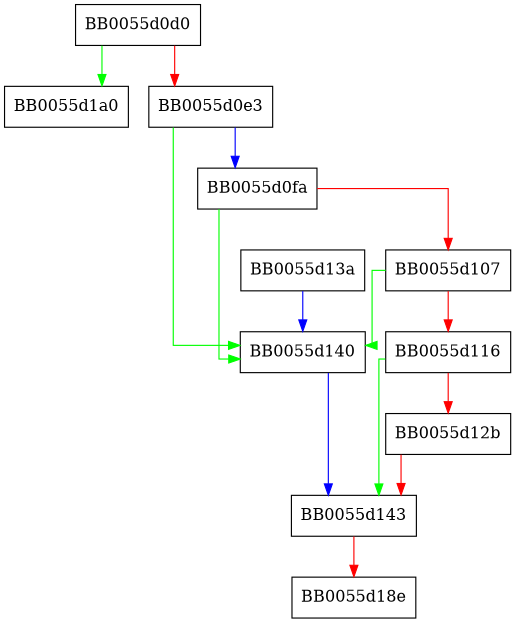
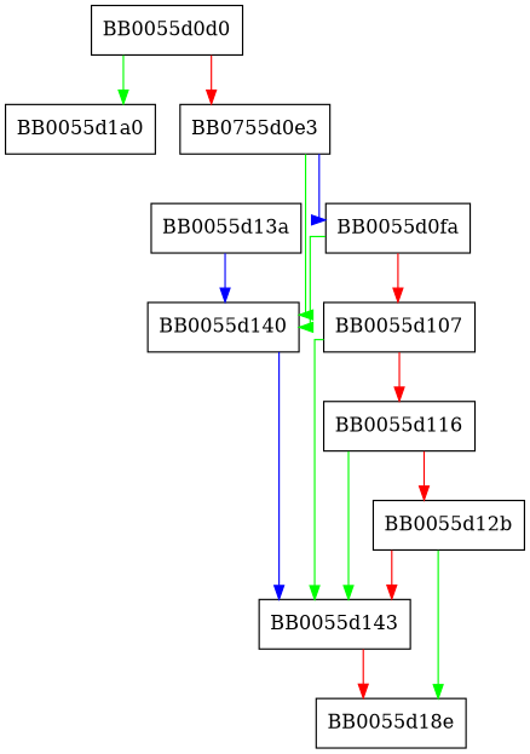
  digraph {
    splines=ortho
    node [shape=box]
    edge [color=green]
    BB0055d0d0
    BB0055d1a0
-   BB0055d0e3
+   BB0055d0e3 [label=BB0755d0e3]
    BB0055d140
    BB0055d0fa
    BB0055d143
    BB0055d107
    BB0055d18e
    BB0055d116
    BB0055d12b
    BB0055d13a
    BB0055d0d0 -> BB0055d1a0
    BB0055d0d0 -> BB0055d0e3 [color=red]
    BB0055d0e3 -> BB0055d140
    BB0055d0e3 -> BB0055d0fa [color=blue]
    BB0055d140 -> BB0055d143 [color=blue]
    BB0055d0fa -> BB0055d140
    BB0055d0fa -> BB0055d107 [color=red]
    BB0055d143 -> BB0055d18e [color=red]
-   BB0055d107 -> BB0055d140
+   BB0055d107 -> BB0055d143
    BB0055d107 -> BB0055d116 [color=red]
    BB0055d116 -> BB0055d143
    BB0055d116 -> BB0055d12b [color=red]
    BB0055d12b -> BB0055d143 [color=red]
+   BB0055d12b -> BB0055d18e
    BB0055d13a -> BB0055d140 [color=blue]
  }
